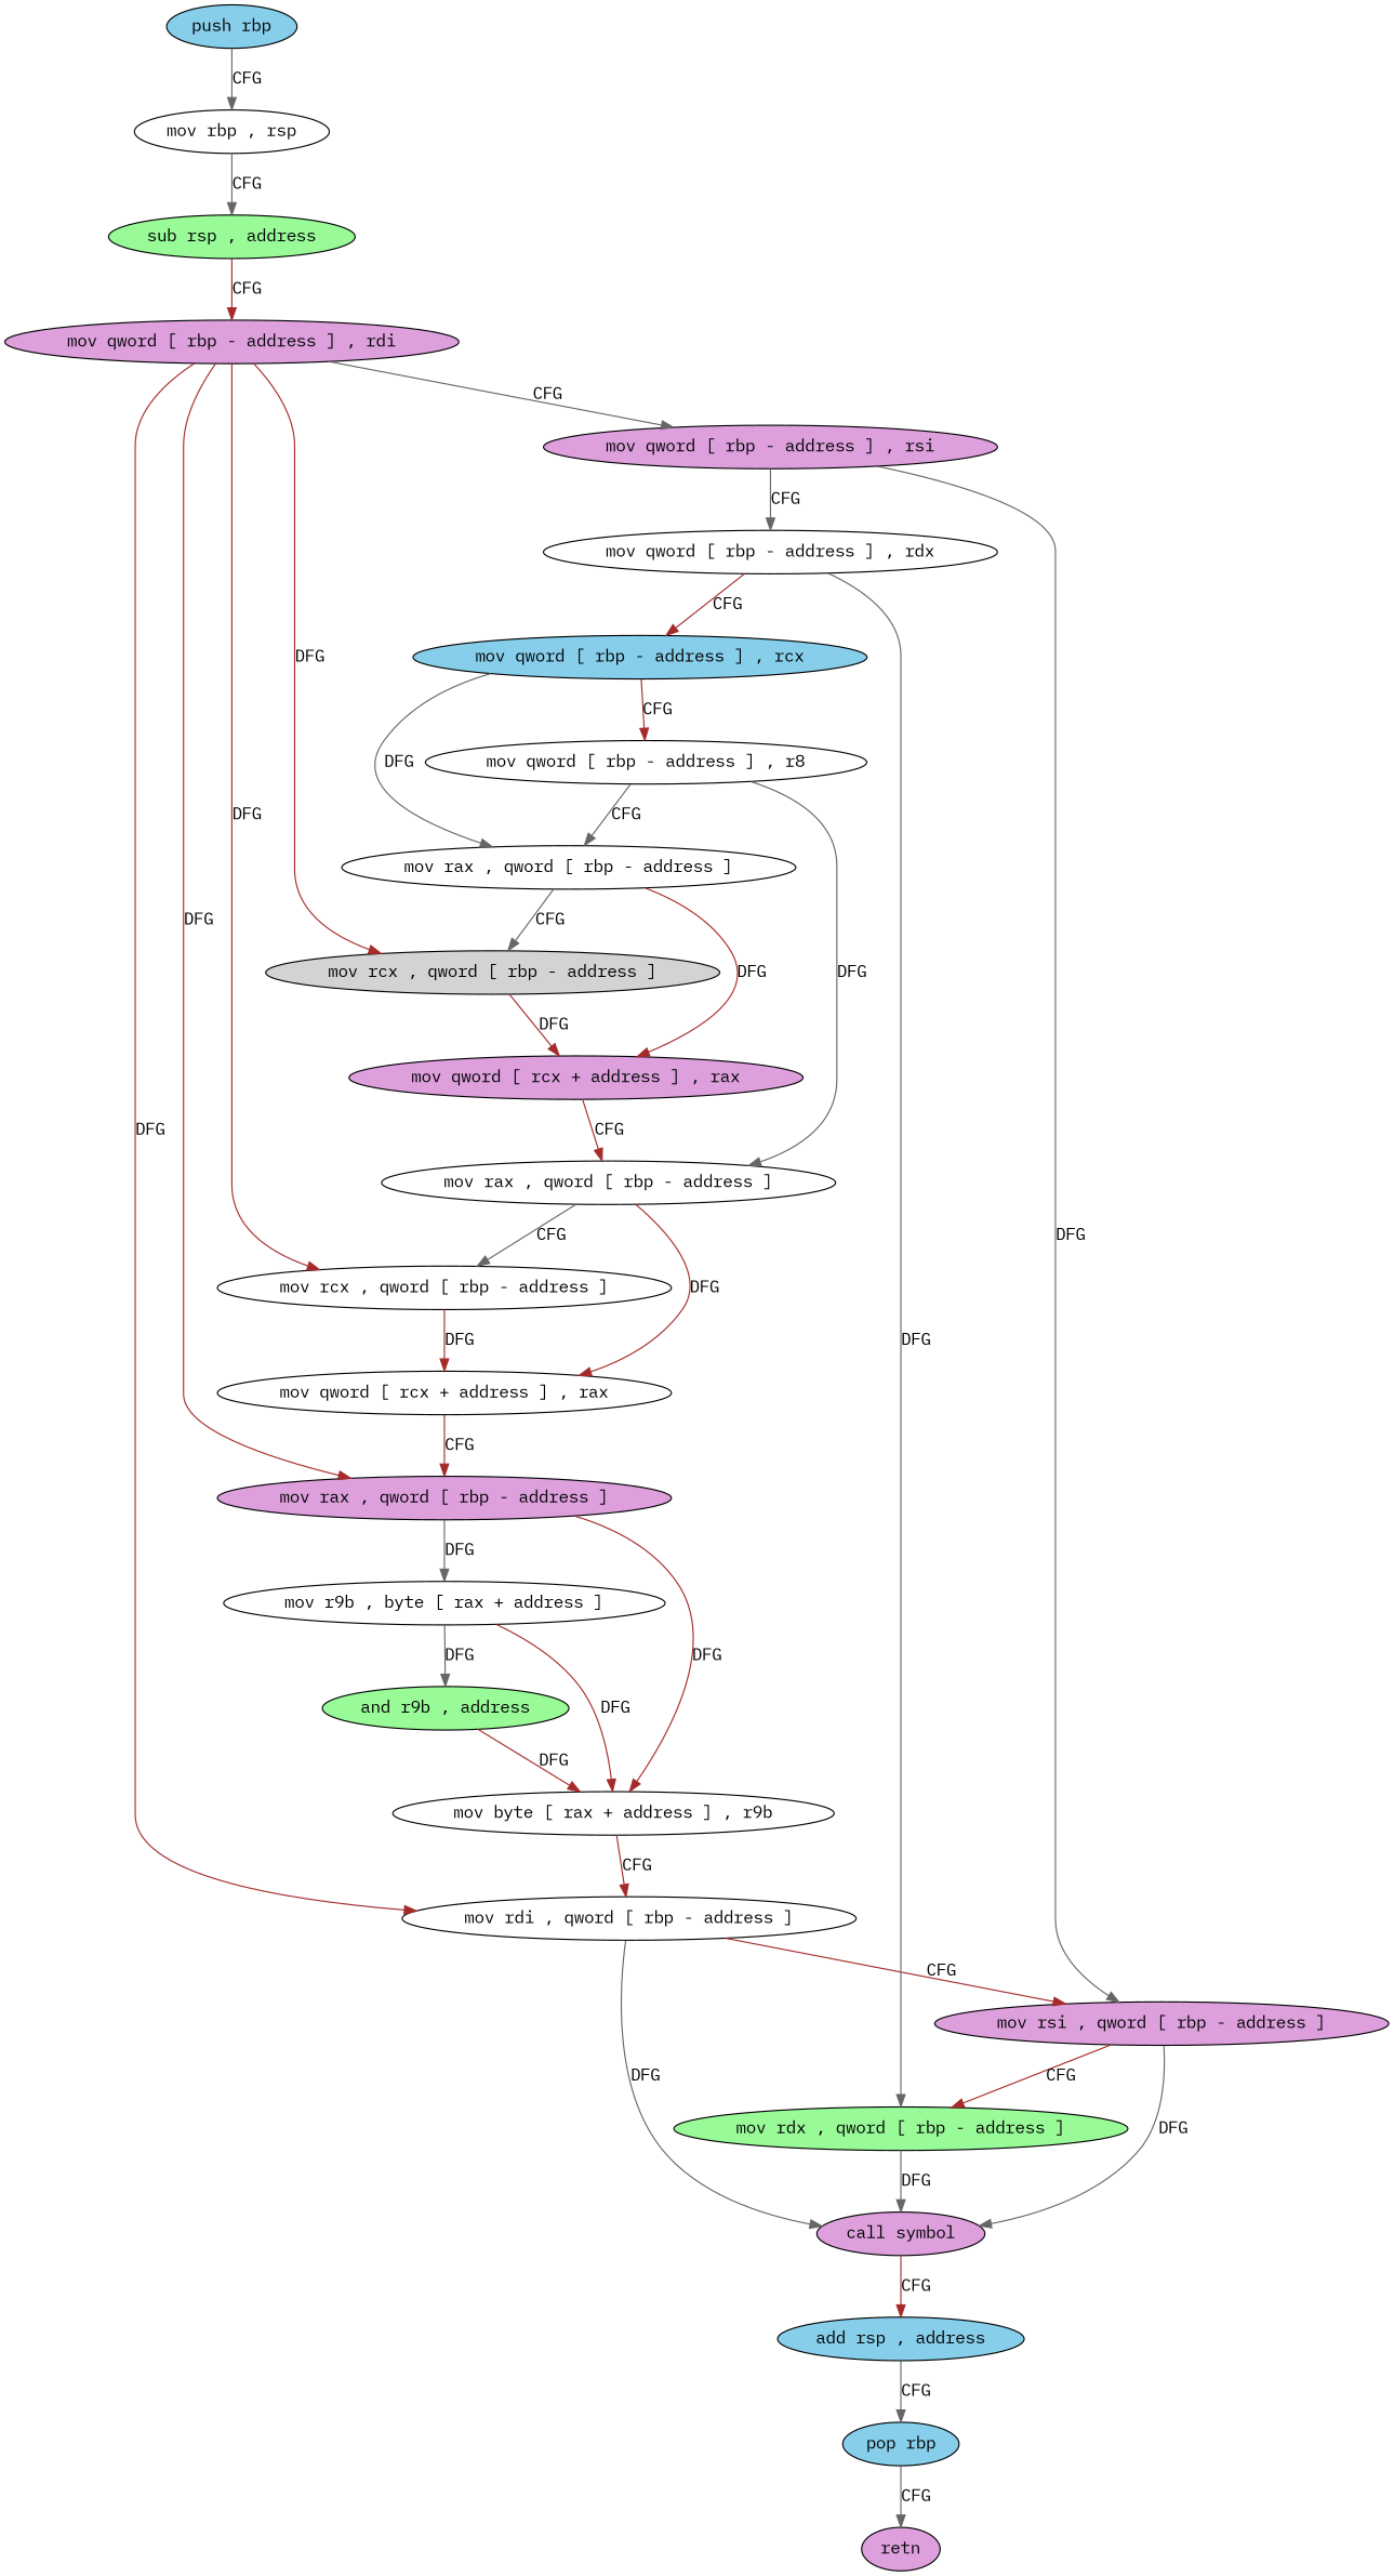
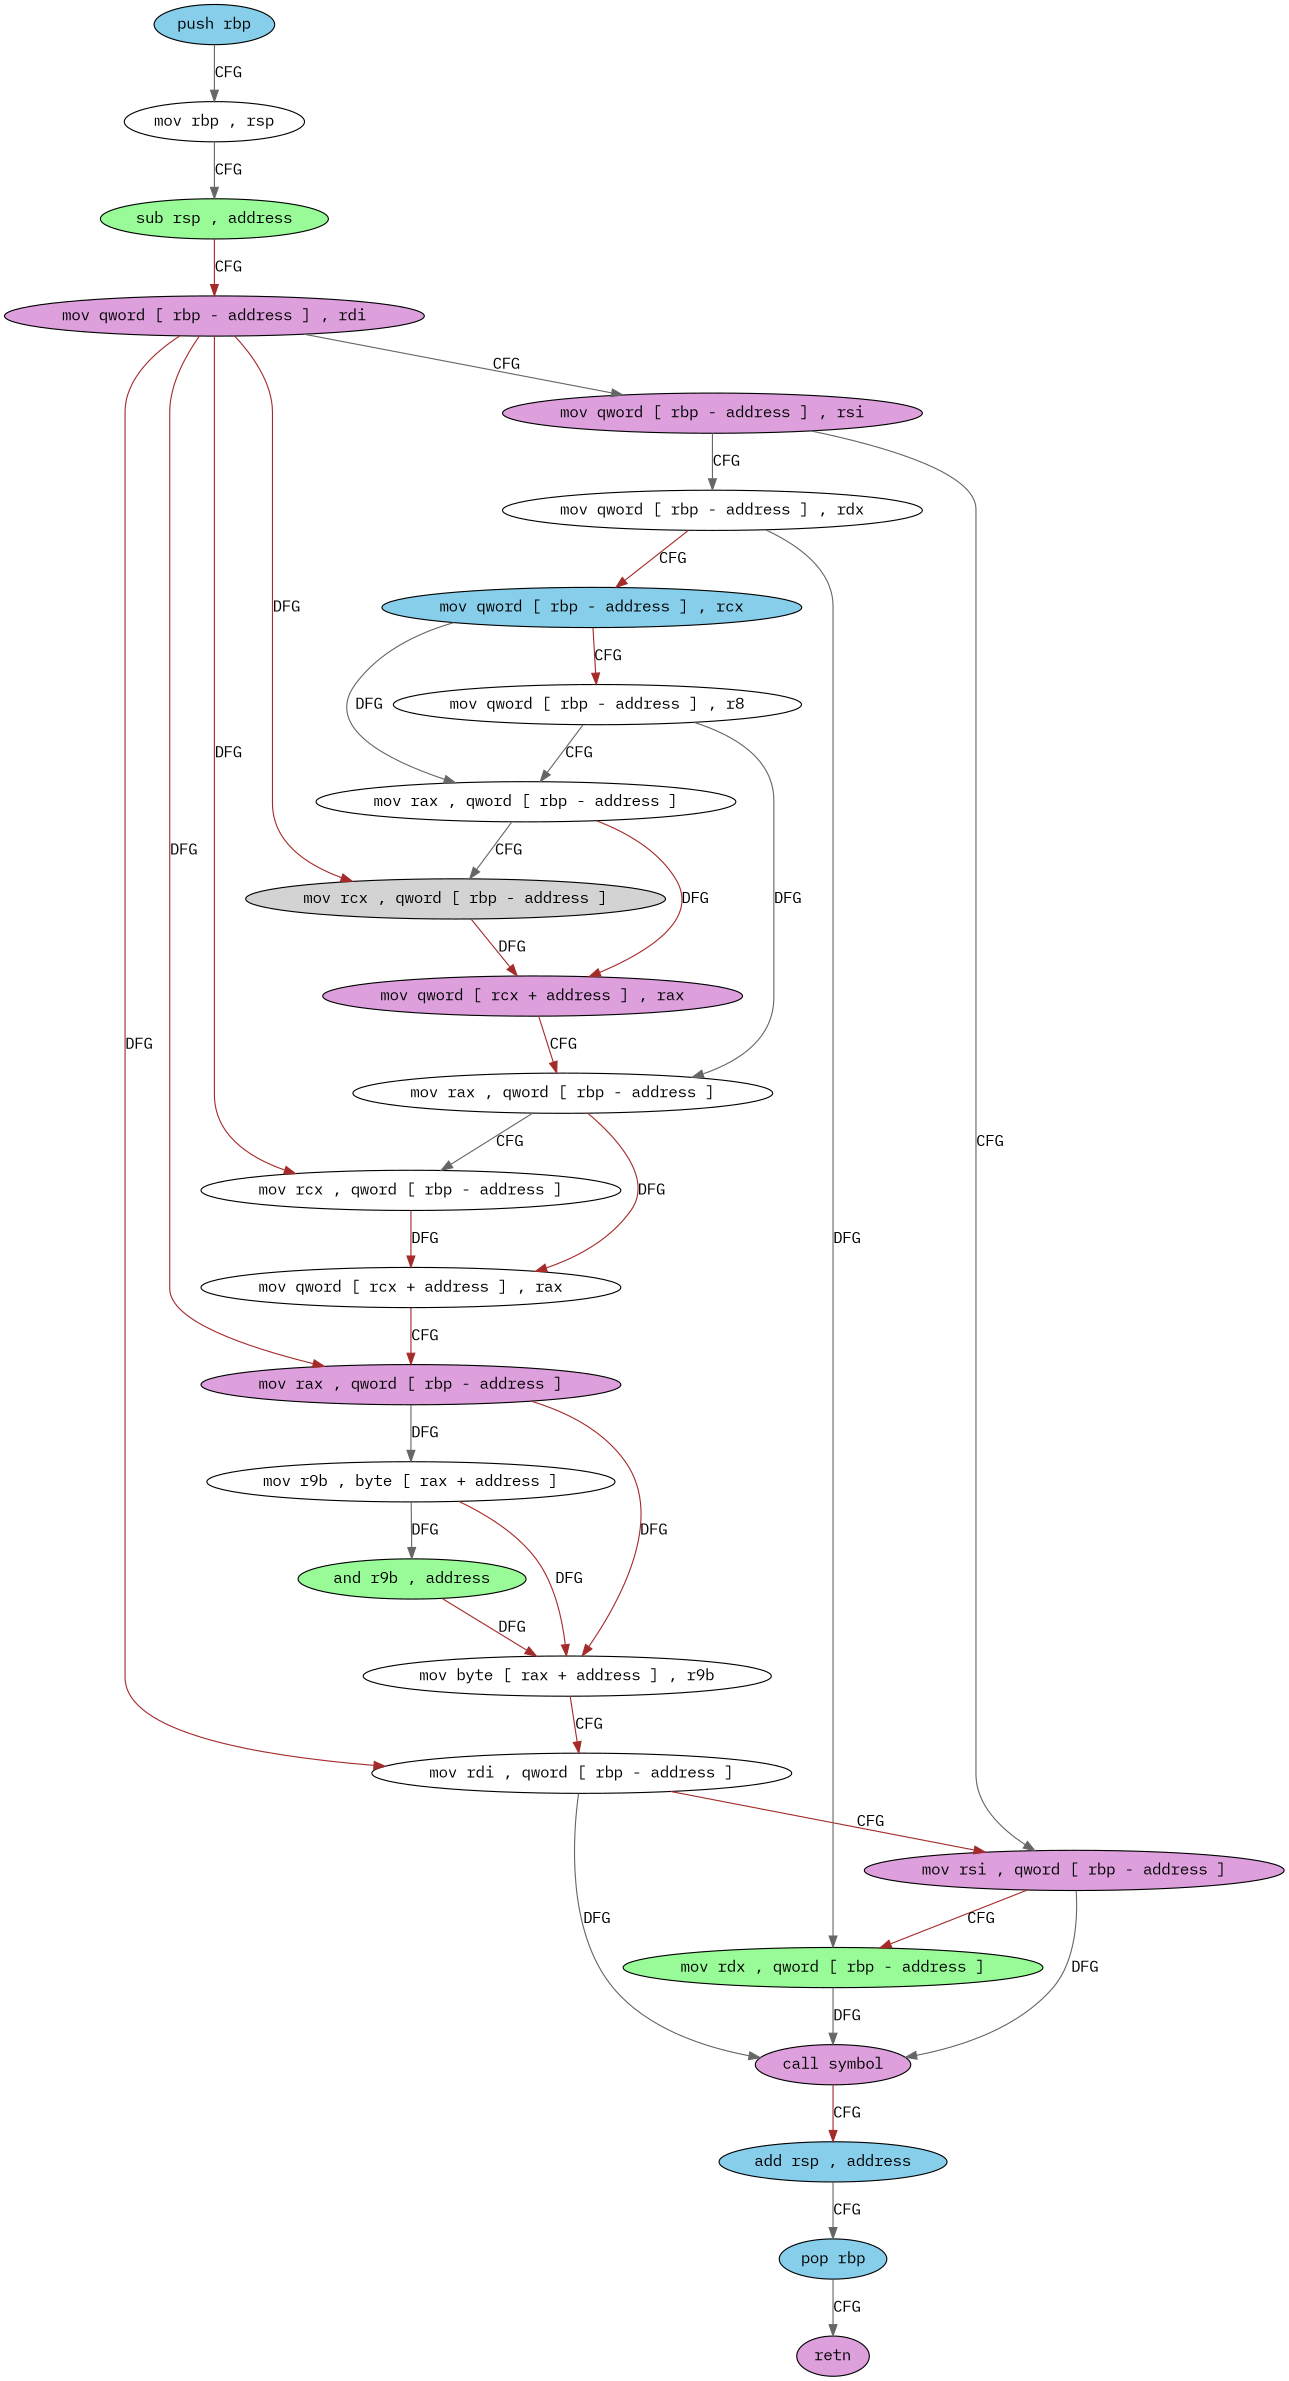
  digraph {
    fontname="IBM Plex Mono"
    node [fillcolor=white fontname="IBM Plex Mono" style=filled]
    edge [color=brown fontname="IBM Plex Mono"]
    n1 [fillcolor=skyblue label="push rbp"]
    n2 [label="mov rbp , rsp"]
    n3 [fillcolor=palegreen label="sub rsp , address"]
    n4 [fillcolor=plum label="mov qword [ rbp - address ] , rdi"]
    n5 [fillcolor=plum label="mov qword [ rbp - address ] , rsi"]
    n6 [fillcolor=lightgrey label="mov rcx , qword [ rbp - address ]"]
    n7 [label="mov rcx , qword [ rbp - address ]"]
    n8 [fillcolor=plum label="mov rax , qword [ rbp - address ]"]
    n9 [label="mov rdi , qword [ rbp - address ]"]
    n10 [label="mov qword [ rbp - address ] , rdx"]
    n11 [fillcolor=plum label="mov rsi , qword [ rbp - address ]"]
    n12 [fillcolor=plum label="mov qword [ rcx + address ] , rax"]
    n13 [label="mov qword [ rcx + address ] , rax"]
    n14 [label="mov r9b , byte [ rax + address ]"]
    n15 [label="mov byte [ rax + address ] , r9b"]
    n16 [fillcolor=plum label="call symbol"]
    n17 [fillcolor=skyblue label="mov qword [ rbp - address ] , rcx"]
    n18 [fillcolor=palegreen label="mov rdx , qword [ rbp - address ]"]
    n19 [label="mov qword [ rbp - address ] , r8"]
    n20 [label="mov rax , qword [ rbp - address ]"]
    n21 [label="mov rax , qword [ rbp - address ]"]
    n22 [fillcolor=palegreen label="and r9b , address"]
    n23 [fillcolor=skyblue label="add rsp , address"]
    n24 [fillcolor=skyblue label="pop rbp"]
    n25 [fillcolor=plum label=retn]
    n1 -> n2 [color=gray40 label=CFG]
    n2 -> n3 [color=gray40 label=CFG]
    n3 -> n4 [label=CFG]
    n4 -> n5 [color=gray40 label=CFG]
    n4 -> n6 [label=DFG]
    n4 -> n7 [label=DFG]
    n4 -> n8 [label=DFG]
    n4 -> n9 [label=DFG]
    n5 -> n10 [color=gray40 label=CFG]
-   n5 -> n11 [color=gray40 label=DFG]
+   n5 -> n11 [color=gray40 label=CFG]
    n6 -> n12 [label=DFG]
    n7 -> n13 [label=DFG]
    n8 -> n14 [color=gray40 label=DFG]
    n8 -> n15 [label=DFG]
    n9 -> n11 [label=CFG]
    n9 -> n16 [color=gray40 label=DFG]
    n10 -> n17 [label=CFG]
    n10 -> n18 [color=gray40 label=DFG]
    n11 -> n16 [color=gray40 label=DFG]
    n11 -> n18 [label=CFG]
    n12 -> n21 [label=CFG]
    n13 -> n8 [label=CFG]
    n14 -> n15 [label=DFG]
    n14 -> n22 [color=gray40 label=DFG]
    n15 -> n9 [label=CFG]
    n16 -> n23 [label=CFG]
    n17 -> n19 [label=CFG]
    n17 -> n20 [color=gray40 label=DFG]
    n18 -> n16 [color=gray40 label=DFG]
    n19 -> n20 [color=gray40 label=CFG]
    n19 -> n21 [color=gray40 label=DFG]
    n20 -> n6 [color=gray40 label=CFG]
    n20 -> n12 [label=DFG]
    n21 -> n7 [color=gray40 label=CFG]
    n21 -> n13 [label=DFG]
    n22 -> n15 [label=DFG]
    n23 -> n24 [color=gray40 label=CFG]
    n24 -> n25 [color=gray40 label=CFG]
  }
